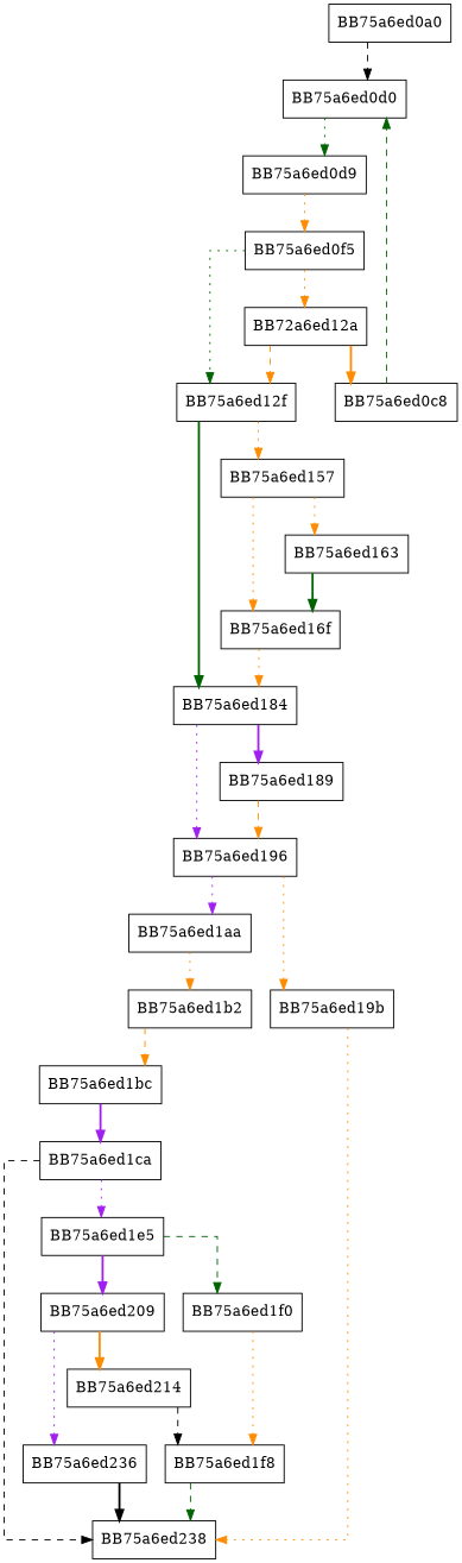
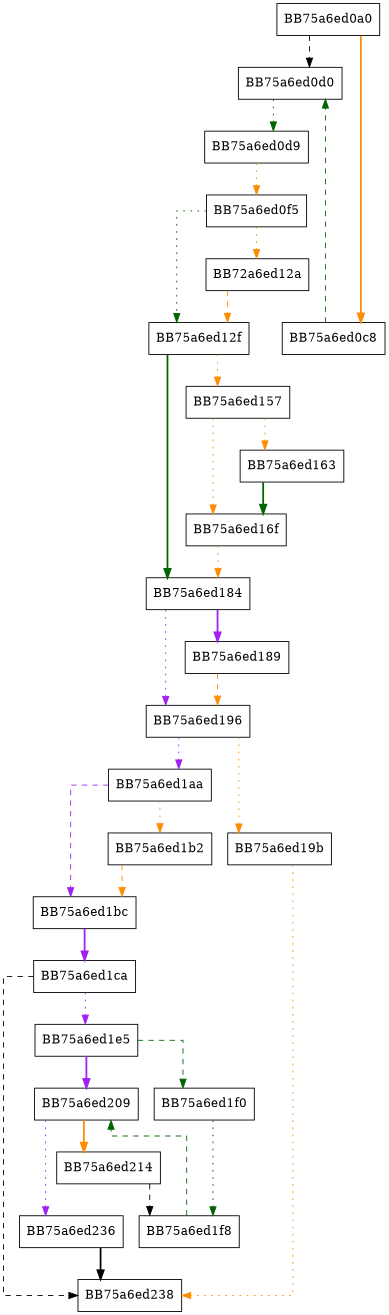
  digraph {
    splines=ortho
    node [shape=box]
    edge [color=darkorange style=dotted]
    BB75a6ed0a0
    BB75a6ed0d0
    BB75a6ed0c8
    BB75a6ed0d9
    BB75a6ed0f5
    BB75a6ed12f
    n7 [label=BB72a6ed12a]
    BB75a6ed184
    BB75a6ed157
    BB75a6ed196
    BB75a6ed189
    BB75a6ed16f
    BB75a6ed163
    BB75a6ed1aa
    BB75a6ed19b
    BB75a6ed1bc
    BB75a6ed1b2
    BB75a6ed238
    BB75a6ed1ca
    BB75a6ed1e5
    BB75a6ed209
    BB75a6ed1f0
    BB75a6ed236
    BB75a6ed214
    BB75a6ed1f8
    BB75a6ed0a0 -> BB75a6ed0d0 [color=black style=dashed]
-   n7 -> BB75a6ed0c8 [style=bold]
+   BB75a6ed0a0 -> BB75a6ed0c8 [style=bold]
    BB75a6ed0d0 -> BB75a6ed0d9 [color=darkgreen]
    BB75a6ed0c8 -> BB75a6ed0d0 [color=darkgreen style=dashed]
    BB75a6ed0d9 -> BB75a6ed0f5
    BB75a6ed0f5 -> BB75a6ed12f [color=darkgreen]
    BB75a6ed0f5 -> n7
    BB75a6ed12f -> BB75a6ed184 [color=darkgreen style=bold]
    BB75a6ed12f -> BB75a6ed157
    n7 -> BB75a6ed12f [style=dashed]
    BB75a6ed184 -> BB75a6ed196 [color=purple]
    BB75a6ed184 -> BB75a6ed189 [color=purple style=bold]
    BB75a6ed157 -> BB75a6ed16f
    BB75a6ed157 -> BB75a6ed163
    BB75a6ed196 -> BB75a6ed1aa [color=purple]
    BB75a6ed196 -> BB75a6ed19b
    BB75a6ed189 -> BB75a6ed196 [style=dashed]
    BB75a6ed16f -> BB75a6ed184
    BB75a6ed163 -> BB75a6ed16f [color=darkgreen style=bold]
+   BB75a6ed1aa -> BB75a6ed1bc [color=purple style=dashed]
    BB75a6ed1aa -> BB75a6ed1b2
    BB75a6ed19b -> BB75a6ed238
    BB75a6ed1bc -> BB75a6ed1ca [color=purple style=bold]
    BB75a6ed1b2 -> BB75a6ed1bc [style=dashed]
    BB75a6ed1ca -> BB75a6ed238 [color=black style=dashed]
    BB75a6ed1ca -> BB75a6ed1e5 [color=purple]
    BB75a6ed1e5 -> BB75a6ed209 [color=purple style=bold]
    BB75a6ed1e5 -> BB75a6ed1f0 [color=darkgreen style=dashed]
    BB75a6ed209 -> BB75a6ed236 [color=purple]
    BB75a6ed209 -> BB75a6ed214 [style=bold]
-   BB75a6ed1f0 -> BB75a6ed1f8
+   BB75a6ed1f0 -> BB75a6ed1f8 [color=darkgreen]
    BB75a6ed236 -> BB75a6ed238 [color=black style=bold]
    BB75a6ed214 -> BB75a6ed1f8 [color=black style=dashed]
-   BB75a6ed1f8 -> BB75a6ed238 [color=darkgreen style=dashed]
+   BB75a6ed1f8 -> BB75a6ed209 [color=darkgreen style=dashed]
  }
